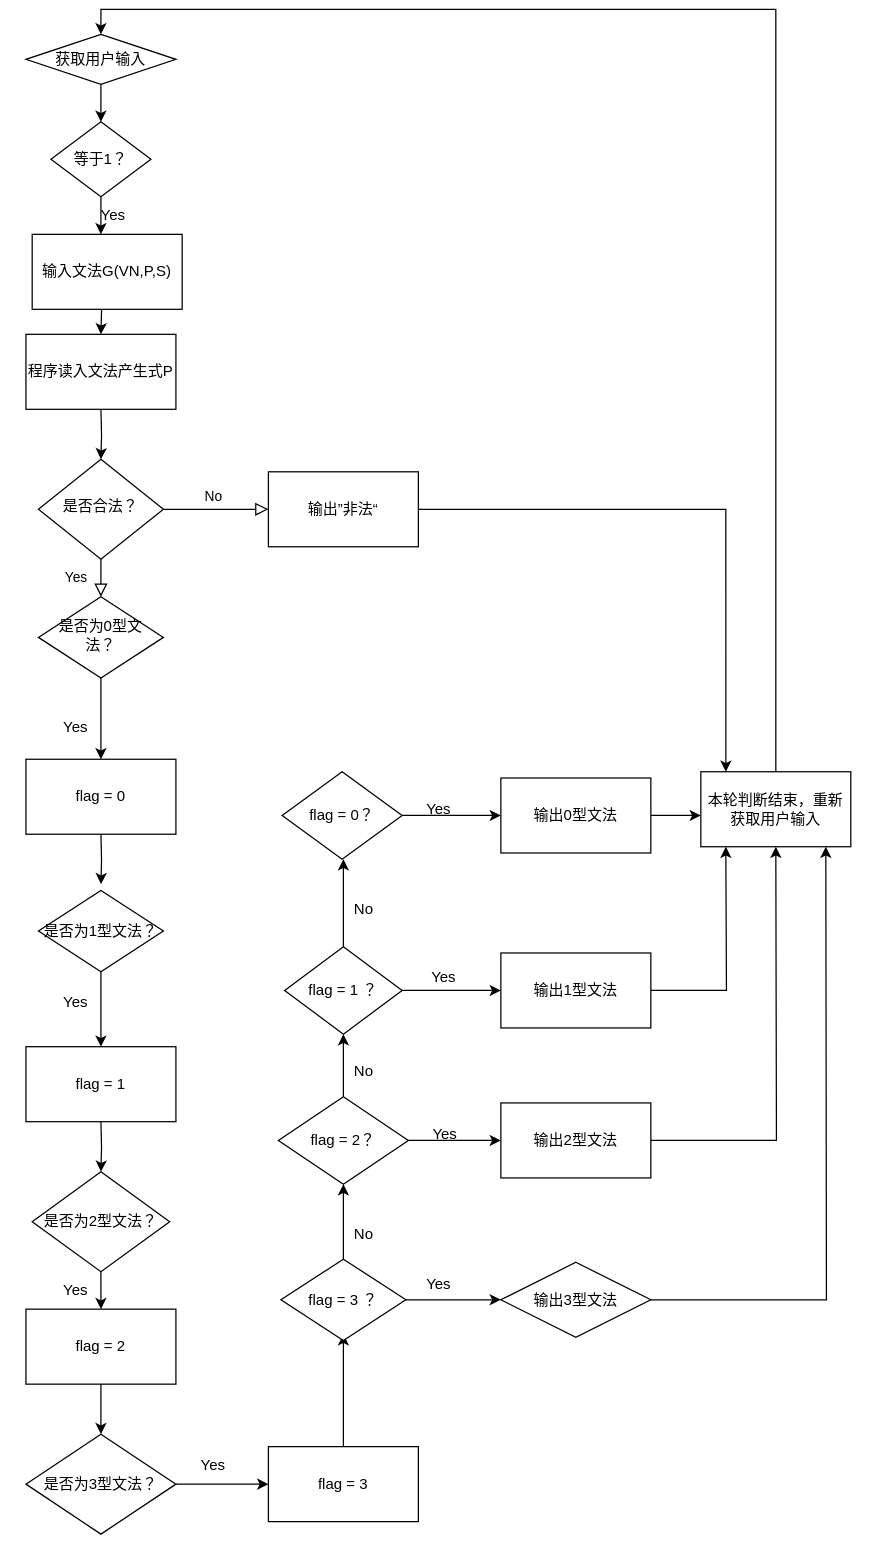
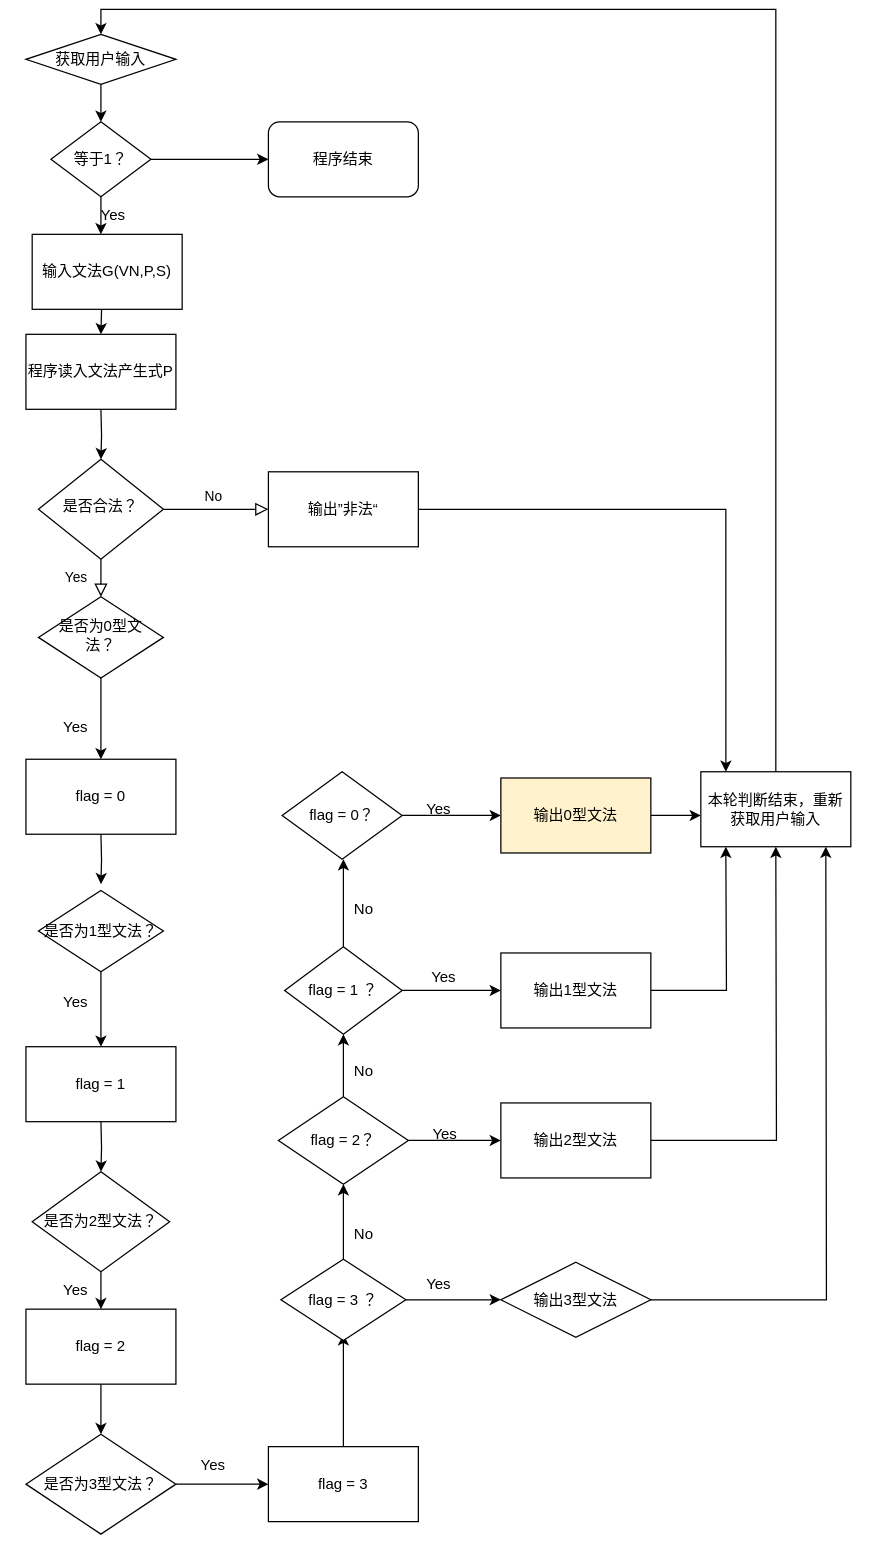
  <mxCell id="0" />
  <mxCell id="1" parent="0" />
  <mxCell id="2" value="" style="edgeStyle=orthogonalEdgeStyle;rounded=0;orthogonalLoop=1;jettySize=auto;html=1;" edge="1" parent="1"><mxGeometry relative="1" as="geometry"><mxPoint x="80" y="220" as="sourcePoint" /><mxPoint x="80" y="260" as="targetPoint" /></mxGeometry></mxCell>
  <mxCell id="3" value="Yes" style="rounded=0;html=1;jettySize=auto;orthogonalLoop=1;fontSize=11;endArrow=block;endFill=0;endSize=8;strokeWidth=1;shadow=0;labelBackgroundColor=none;edgeStyle=orthogonalEdgeStyle;" parent="1" source="5" target="7" edge="1"><mxGeometry y="20" relative="1" as="geometry"><mxPoint as="offset" /></mxGeometry></mxCell>
  <mxCell id="4" value="No" style="edgeStyle=orthogonalEdgeStyle;rounded=0;html=1;jettySize=auto;orthogonalLoop=1;fontSize=11;endArrow=block;endFill=0;endSize=8;strokeWidth=1;shadow=0;labelBackgroundColor=none;" parent="1" source="5" edge="1"><mxGeometry x="-0.048" y="10" relative="1" as="geometry"><mxPoint as="offset" /><mxPoint x="214" y="400" as="targetPoint" /></mxGeometry></mxCell>
  <mxCell id="5" value="是否合法？" style="rhombus;whiteSpace=wrap;html=1;shadow=0;fontFamily=Helvetica;fontSize=12;align=center;strokeWidth=1;spacing=6;spacingTop=-4;" parent="1" vertex="1"><mxGeometry x="30" y="360" width="100" height="80" as="geometry" /></mxCell>
  <mxCell id="6" style="edgeStyle=orthogonalEdgeStyle;rounded=0;orthogonalLoop=1;jettySize=auto;html=1;exitX=0.5;exitY=1;exitDx=0;exitDy=0;entryX=0.5;entryY=0;entryDx=0;entryDy=0;" edge="1" parent="1" source="7"><mxGeometry relative="1" as="geometry"><mxPoint x="80" y="600" as="targetPoint" /></mxGeometry></mxCell>
  <mxCell id="7" value="是否为0型文法？" style="rhombus;whiteSpace=wrap;html=1;shadow=0;fontFamily=Helvetica;fontSize=12;align=center;strokeWidth=1;spacing=6;spacingTop=-4;" parent="1" vertex="1"><mxGeometry x="30" y="470" width="100" height="65" as="geometry" /></mxCell>
  <mxCell id="8" value="" style="edgeStyle=orthogonalEdgeStyle;rounded=0;orthogonalLoop=1;jettySize=auto;html=1;" edge="1" parent="1" target="5"><mxGeometry relative="1" as="geometry"><mxPoint x="80" y="320" as="sourcePoint" /></mxGeometry></mxCell>
  <mxCell id="9" value="" style="edgeStyle=orthogonalEdgeStyle;rounded=0;orthogonalLoop=1;jettySize=auto;html=1;" edge="1" parent="1" source="10" target="13"><mxGeometry relative="1" as="geometry" /></mxCell>
  <mxCell id="10" value="获取用户输入" style="rhombus;whiteSpace=wrap;html=1;" vertex="1" parent="1"><mxGeometry x="20" y="20" width="120" height="40" as="geometry" /></mxCell>
  <mxCell id="11" style="edgeStyle=orthogonalEdgeStyle;rounded=0;orthogonalLoop=1;jettySize=auto;html=1;exitX=0.5;exitY=1;exitDx=0;exitDy=0;entryX=0.5;entryY=0;entryDx=0;entryDy=0;" edge="1" parent="1" source="13"><mxGeometry relative="1" as="geometry"><mxPoint x="80" y="180" as="targetPoint" /></mxGeometry></mxCell>
+ <mxCell id="12" style="edgeStyle=orthogonalEdgeStyle;rounded=0;orthogonalLoop=1;jettySize=auto;html=1;exitX=1;exitY=0.5;exitDx=0;exitDy=0;entryX=0;entryY=0.5;entryDx=0;entryDy=0;" edge="1" parent="1" source="13" target="15"><mxGeometry relative="1" as="geometry" /></mxCell>
  <mxCell id="13" value="等于1？" style="rhombus;whiteSpace=wrap;html=1;" vertex="1" parent="1"><mxGeometry x="40" y="90" width="80" height="60" as="geometry" /></mxCell>
  <mxCell id="14" value="Yes" style="text;html=1;strokeColor=none;fillColor=none;align=center;verticalAlign=middle;whiteSpace=wrap;rounded=0;" vertex="1" parent="1"><mxGeometry x="60" y="150" width="60" height="30" as="geometry" /></mxCell>
+ <mxCell id="15" value="程序结束" style="rounded=1;whiteSpace=wrap;html=1;" vertex="1" parent="1"><mxGeometry x="214" y="90" width="120" height="60" as="geometry" /></mxCell>
  <mxCell id="16" style="edgeStyle=orthogonalEdgeStyle;rounded=0;orthogonalLoop=1;jettySize=auto;html=1;exitX=0.5;exitY=1;exitDx=0;exitDy=0;" edge="1" parent="1"><mxGeometry relative="1" as="geometry"><mxPoint x="80" y="700" as="targetPoint" /><mxPoint x="80" y="660" as="sourcePoint" /></mxGeometry></mxCell>
  <mxCell id="17" value="Yes" style="text;html=1;strokeColor=none;fillColor=none;align=center;verticalAlign=middle;whiteSpace=wrap;rounded=0;" vertex="1" parent="1"><mxGeometry x="30" y="560" width="60" height="30" as="geometry" /></mxCell>
  <mxCell id="18" style="edgeStyle=orthogonalEdgeStyle;rounded=0;orthogonalLoop=1;jettySize=auto;html=1;exitX=0.5;exitY=1;exitDx=0;exitDy=0;" edge="1" parent="1" source="19"><mxGeometry relative="1" as="geometry"><mxPoint x="80" y="830" as="targetPoint" /></mxGeometry></mxCell>
  <mxCell id="19" value="是否为1型文法？" style="rhombus;whiteSpace=wrap;html=1;" vertex="1" parent="1"><mxGeometry x="30" y="705" width="100" height="65" as="geometry" /></mxCell>
  <mxCell id="20" value="Yes" style="text;html=1;strokeColor=none;fillColor=none;align=center;verticalAlign=middle;whiteSpace=wrap;rounded=0;" vertex="1" parent="1"><mxGeometry x="30" y="780" width="60" height="30" as="geometry" /></mxCell>
  <mxCell id="21" style="edgeStyle=orthogonalEdgeStyle;rounded=0;orthogonalLoop=1;jettySize=auto;html=1;exitX=0.5;exitY=1;exitDx=0;exitDy=0;" edge="1" parent="1"><mxGeometry relative="1" as="geometry"><mxPoint x="80" y="930" as="targetPoint" /><mxPoint x="80" y="890" as="sourcePoint" /></mxGeometry></mxCell>
  <mxCell id="22" style="edgeStyle=orthogonalEdgeStyle;rounded=0;orthogonalLoop=1;jettySize=auto;html=1;exitX=0.5;exitY=1;exitDx=0;exitDy=0;" edge="1" parent="1" source="23"><mxGeometry relative="1" as="geometry"><mxPoint x="80" y="1040" as="targetPoint" /></mxGeometry></mxCell>
  <mxCell id="23" value="是否为2型文法？" style="rhombus;whiteSpace=wrap;html=1;" vertex="1" parent="1"><mxGeometry x="25" y="930" width="110" height="80" as="geometry" /></mxCell>
  <mxCell id="24" style="edgeStyle=orthogonalEdgeStyle;rounded=0;orthogonalLoop=1;jettySize=auto;html=1;exitX=0.5;exitY=1;exitDx=0;exitDy=0;" edge="1" parent="1" source="35"><mxGeometry relative="1" as="geometry"><mxPoint x="80" y="1140" as="targetPoint" /><mxPoint x="80" y="1110" as="sourcePoint" /></mxGeometry></mxCell>
  <mxCell id="25" value="Yes" style="text;html=1;strokeColor=none;fillColor=none;align=center;verticalAlign=middle;whiteSpace=wrap;rounded=0;" vertex="1" parent="1"><mxGeometry x="30" y="1010" width="60" height="30" as="geometry" /></mxCell>
  <mxCell id="26" style="edgeStyle=orthogonalEdgeStyle;rounded=0;orthogonalLoop=1;jettySize=auto;html=1;exitX=1;exitY=0.5;exitDx=0;exitDy=0;entryX=0;entryY=0.5;entryDx=0;entryDy=0;" edge="1" parent="1" source="27"><mxGeometry relative="1" as="geometry"><mxPoint x="214" y="1180" as="targetPoint" /></mxGeometry></mxCell>
  <mxCell id="27" value="是否为3型文法？" style="rhombus;whiteSpace=wrap;html=1;" vertex="1" parent="1"><mxGeometry x="20" y="1140" width="120" height="80" as="geometry" /></mxCell>
  <mxCell id="28" style="edgeStyle=orthogonalEdgeStyle;rounded=0;orthogonalLoop=1;jettySize=auto;html=1;exitX=0.5;exitY=0;exitDx=0;exitDy=0;" edge="1" parent="1"><mxGeometry relative="1" as="geometry"><mxPoint x="274" y="1060" as="targetPoint" /><mxPoint x="274" y="1150" as="sourcePoint" /></mxGeometry></mxCell>
  <mxCell id="29" value="Yes" style="text;html=1;strokeColor=none;fillColor=none;align=center;verticalAlign=middle;whiteSpace=wrap;rounded=0;" vertex="1" parent="1"><mxGeometry x="140" y="1150" width="60" height="30" as="geometry" /></mxCell>
  <mxCell id="30" value="输入文法G(VN,P,S)" style="rounded=0;whiteSpace=wrap;html=1;" vertex="1" parent="1"><mxGeometry x="25" y="180" width="120" height="60" as="geometry" /></mxCell>
  <mxCell id="31" value="程序读入文法产生式P" style="rounded=0;whiteSpace=wrap;html=1;" vertex="1" parent="1"><mxGeometry x="20" y="260" width="120" height="60" as="geometry" /></mxCell>
  <mxCell id="32" style="edgeStyle=orthogonalEdgeStyle;rounded=0;orthogonalLoop=1;jettySize=auto;html=1;exitX=1;exitY=0.5;exitDx=0;exitDy=0;entryX=0.167;entryY=0;entryDx=0;entryDy=0;entryPerimeter=0;" edge="1" parent="1" source="33" target="65"><mxGeometry relative="1" as="geometry" /></mxCell>
  <mxCell id="33" value="输出”非法“" style="rounded=0;whiteSpace=wrap;html=1;" vertex="1" parent="1"><mxGeometry x="214" y="370" width="120" height="60" as="geometry" /></mxCell>
  <mxCell id="34" value="flag = 0" style="rounded=0;whiteSpace=wrap;html=1;" vertex="1" parent="1"><mxGeometry x="20" y="600" width="120" height="60" as="geometry" /></mxCell>
  <mxCell id="35" value="flag = 2" style="rounded=0;whiteSpace=wrap;html=1;" vertex="1" parent="1"><mxGeometry x="20" y="1040" width="120" height="60" as="geometry" /></mxCell>
  <mxCell id="36" value="flag = 3" style="rounded=0;whiteSpace=wrap;html=1;" vertex="1" parent="1"><mxGeometry x="214" y="1150" width="120" height="60" as="geometry" /></mxCell>
  <mxCell id="37" value="flag = 1" style="rounded=0;whiteSpace=wrap;html=1;" vertex="1" parent="1"><mxGeometry x="20" y="830" width="120" height="60" as="geometry" /></mxCell>
  <mxCell id="38" style="edgeStyle=orthogonalEdgeStyle;rounded=0;orthogonalLoop=1;jettySize=auto;html=1;exitX=0.5;exitY=0;exitDx=0;exitDy=0;" edge="1" parent="1" source="40"><mxGeometry relative="1" as="geometry"><mxPoint x="274" y="940" as="targetPoint" /></mxGeometry></mxCell>
  <mxCell id="39" style="edgeStyle=orthogonalEdgeStyle;rounded=0;orthogonalLoop=1;jettySize=auto;html=1;exitX=1;exitY=0.5;exitDx=0;exitDy=0;entryX=0;entryY=0.5;entryDx=0;entryDy=0;" edge="1" parent="1" source="40" target="42"><mxGeometry relative="1" as="geometry" /></mxCell>
  <mxCell id="40" value="flag = 3 ？" style="rhombus;whiteSpace=wrap;html=1;" vertex="1" parent="1"><mxGeometry x="224" y="1000" width="100" height="65" as="geometry" /></mxCell>
  <mxCell id="41" style="edgeStyle=orthogonalEdgeStyle;rounded=0;orthogonalLoop=1;jettySize=auto;html=1;exitX=1;exitY=0.5;exitDx=0;exitDy=0;" edge="1" parent="1" source="42"><mxGeometry relative="1" as="geometry"><mxPoint x="660" y="670" as="targetPoint" /></mxGeometry></mxCell>
  <mxCell id="42" value="输出3型文法" style="rhombus;whiteSpace=wrap;html=1;" vertex="1" parent="1"><mxGeometry x="400" y="1002.5" width="120" height="60" as="geometry" /></mxCell>
  <mxCell id="43" value="Yes" style="text;html=1;align=center;verticalAlign=middle;resizable=0;points=[];autosize=1;strokeColor=none;fillColor=none;" vertex="1" parent="1"><mxGeometry x="330" y="1005" width="40" height="30" as="geometry" /></mxCell>
  <mxCell id="44" value="No" style="text;html=1;align=center;verticalAlign=middle;resizable=0;points=[];autosize=1;strokeColor=none;fillColor=none;" vertex="1" parent="1"><mxGeometry x="270" y="965" width="40" height="30" as="geometry" /></mxCell>
  <mxCell id="45" style="edgeStyle=orthogonalEdgeStyle;rounded=0;orthogonalLoop=1;jettySize=auto;html=1;exitX=1;exitY=0.5;exitDx=0;exitDy=0;" edge="1" parent="1" source="47"><mxGeometry relative="1" as="geometry"><mxPoint x="400" y="905" as="targetPoint" /></mxGeometry></mxCell>
  <mxCell id="46" style="edgeStyle=orthogonalEdgeStyle;rounded=0;orthogonalLoop=1;jettySize=auto;html=1;exitX=0.5;exitY=0;exitDx=0;exitDy=0;" edge="1" parent="1" source="47"><mxGeometry relative="1" as="geometry"><mxPoint x="274" y="820" as="targetPoint" /></mxGeometry></mxCell>
  <mxCell id="47" value="flag = 2？" style="rhombus;whiteSpace=wrap;html=1;" vertex="1" parent="1"><mxGeometry x="222" y="870" width="104" height="70" as="geometry" /></mxCell>
  <mxCell id="48" value="Yes" style="text;html=1;align=center;verticalAlign=middle;resizable=0;points=[];autosize=1;strokeColor=none;fillColor=none;" vertex="1" parent="1"><mxGeometry x="335" y="885" width="40" height="30" as="geometry" /></mxCell>
  <mxCell id="49" style="edgeStyle=orthogonalEdgeStyle;rounded=0;orthogonalLoop=1;jettySize=auto;html=1;exitX=1;exitY=0.5;exitDx=0;exitDy=0;" edge="1" parent="1" source="50"><mxGeometry relative="1" as="geometry"><mxPoint x="620" y="670" as="targetPoint" /></mxGeometry></mxCell>
  <mxCell id="50" value="输出2型文法" style="rounded=0;whiteSpace=wrap;html=1;" vertex="1" parent="1"><mxGeometry x="400" y="875" width="120" height="60" as="geometry" /></mxCell>
  <mxCell id="51" style="edgeStyle=orthogonalEdgeStyle;rounded=0;orthogonalLoop=1;jettySize=auto;html=1;exitX=1;exitY=0.5;exitDx=0;exitDy=0;" edge="1" parent="1" source="53"><mxGeometry relative="1" as="geometry"><mxPoint x="400" y="785" as="targetPoint" /></mxGeometry></mxCell>
  <mxCell id="52" style="edgeStyle=orthogonalEdgeStyle;rounded=0;orthogonalLoop=1;jettySize=auto;html=1;exitX=0.5;exitY=0;exitDx=0;exitDy=0;" edge="1" parent="1" source="53"><mxGeometry relative="1" as="geometry"><mxPoint x="274" y="680" as="targetPoint" /></mxGeometry></mxCell>
  <mxCell id="53" value="flag = 1 ？" style="rhombus;whiteSpace=wrap;html=1;" vertex="1" parent="1"><mxGeometry x="227" y="750" width="94" height="70" as="geometry" /></mxCell>
  <mxCell id="54" value="Yes" style="text;html=1;align=center;verticalAlign=middle;resizable=0;points=[];autosize=1;strokeColor=none;fillColor=none;" vertex="1" parent="1"><mxGeometry x="334" y="760" width="40" height="30" as="geometry" /></mxCell>
  <mxCell id="55" value="No" style="text;html=1;align=center;verticalAlign=middle;resizable=0;points=[];autosize=1;strokeColor=none;fillColor=none;" vertex="1" parent="1"><mxGeometry x="270" y="835" width="40" height="30" as="geometry" /></mxCell>
  <mxCell id="56" style="edgeStyle=orthogonalEdgeStyle;rounded=0;orthogonalLoop=1;jettySize=auto;html=1;exitX=1;exitY=0.5;exitDx=0;exitDy=0;" edge="1" parent="1" source="57"><mxGeometry relative="1" as="geometry"><mxPoint x="580" y="670" as="targetPoint" /></mxGeometry></mxCell>
  <mxCell id="57" value="输出1型文法" style="whiteSpace=wrap;html=1;" vertex="1" parent="1"><mxGeometry x="400" y="755" width="120" height="60" as="geometry" /></mxCell>
  <mxCell id="58" style="edgeStyle=orthogonalEdgeStyle;rounded=0;orthogonalLoop=1;jettySize=auto;html=1;exitX=1;exitY=0.5;exitDx=0;exitDy=0;" edge="1" parent="1" source="59"><mxGeometry relative="1" as="geometry"><mxPoint x="400" y="645" as="targetPoint" /></mxGeometry></mxCell>
  <mxCell id="59" value="flag = 0？" style="rhombus;whiteSpace=wrap;html=1;" vertex="1" parent="1"><mxGeometry x="225" y="610" width="96" height="70" as="geometry" /></mxCell>
  <mxCell id="60" value="No" style="text;html=1;align=center;verticalAlign=middle;resizable=0;points=[];autosize=1;strokeColor=none;fillColor=none;" vertex="1" parent="1"><mxGeometry x="270" y="704.5" width="40" height="30" as="geometry" /></mxCell>
  <mxCell id="61" value="Yes" style="text;html=1;align=center;verticalAlign=middle;resizable=0;points=[];autosize=1;strokeColor=none;fillColor=none;" vertex="1" parent="1"><mxGeometry x="330" y="625" width="40" height="30" as="geometry" /></mxCell>
  <mxCell id="62" style="edgeStyle=orthogonalEdgeStyle;rounded=0;orthogonalLoop=1;jettySize=auto;html=1;exitX=1;exitY=0.5;exitDx=0;exitDy=0;" edge="1" parent="1" source="63"><mxGeometry relative="1" as="geometry"><mxPoint x="560" y="645" as="targetPoint" /></mxGeometry></mxCell>
- <mxCell id="63" value="输出0型文法" style="whiteSpace=wrap;html=1;" vertex="1" parent="1"><mxGeometry x="400" y="615" width="120" height="60" as="geometry" /></mxCell>
+ <mxCell id="63" value="输出0型文法" style="whiteSpace=wrap;html=1;fillColor=#fff2cc;" vertex="1" parent="1"><mxGeometry x="400" y="615" width="120" height="60" as="geometry" /></mxCell>
  <mxCell id="64" style="edgeStyle=orthogonalEdgeStyle;rounded=0;orthogonalLoop=1;jettySize=auto;html=1;exitX=0.5;exitY=0;exitDx=0;exitDy=0;entryX=0.5;entryY=0;entryDx=0;entryDy=0;" edge="1" parent="1" source="65" target="10"><mxGeometry relative="1" as="geometry" /></mxCell>
  <mxCell id="65" value="本轮判断结束，重新获取用户输入" style="whiteSpace=wrap;html=1;" vertex="1" parent="1"><mxGeometry x="560" y="610" width="120" height="60" as="geometry" /></mxCell>
